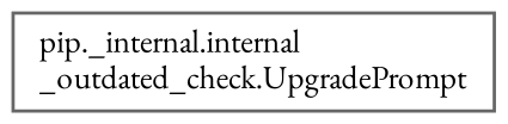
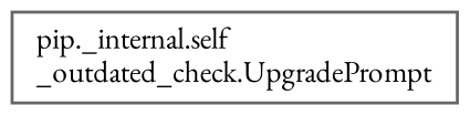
  digraph {
    rankdir=LR
    fontname="EB Garamond"
-   n1 [color=grey40 fillcolor=white fontname="EB Garamond" fontsize=10 height=0.2 label="pip._internal.internal\l_outdated_check.UpgradePrompt" shape=box style=filled width=0.4]
+   n1 [color=grey40 fillcolor=white fontname="EB Garamond" fontsize=10 height=0.2 label="pip._internal.self\l_outdated_check.UpgradePrompt" shape=box style=filled width=0.4]
  }
